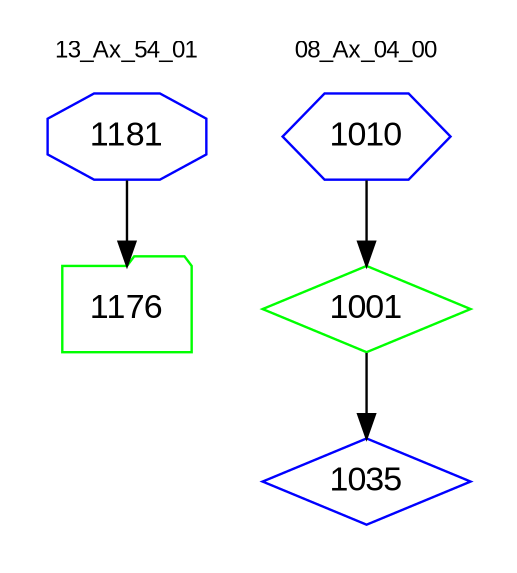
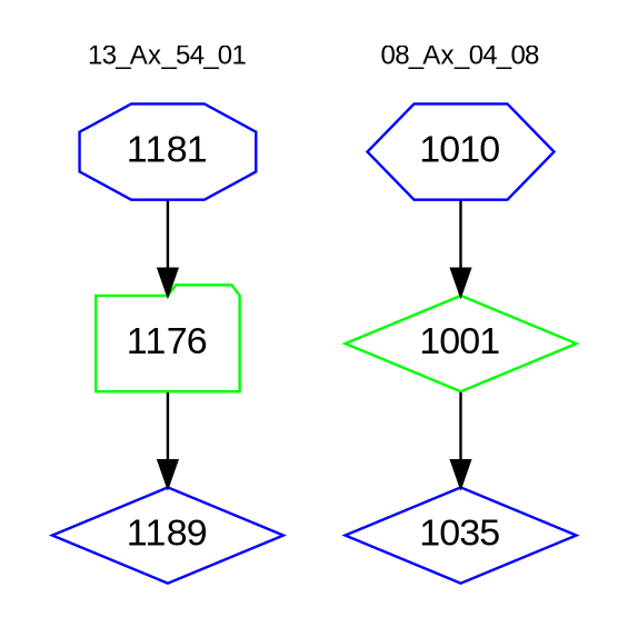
  digraph {
    fontname="Liberation Sans"
    node [color=blue fontname="Liberation Sans" shape=diamond]
    edge [color=black fontname="Liberation Sans"]
    n1 [label=1181 shape=octagon]
    n2 [color=green label=1176 shape=folder]
+   n3 [label=1189]
    n4 [label=1010 shape=hexagon]
    n5 [color=green label=1001]
    n6 [label=1035]
    subgraph cluster_1 {
      color=white
      fontsize=10
      label="13_Ax_54_01"
      n1
      n2
+     n3
    }
    subgraph cluster_2 {
      color=white
      fontsize=10
-     label="08_Ax_04_00"
+     label="08_Ax_04_08"
      n4
      n5
      n6
    }
    n1 -> n2
+   n2 -> n3
    n4 -> n5
    n5 -> n6
  }
